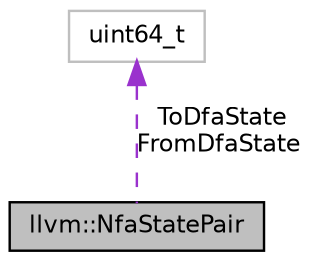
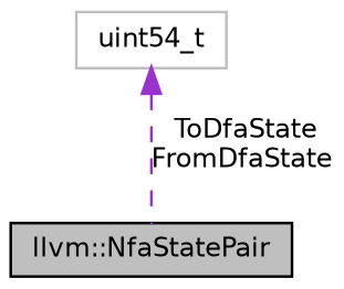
  digraph {
    node [fontname=Helvetica fontsize=10 shape=record]
    n1 [color=black fillcolor=grey75 fontcolor=black height=0.2 label="llvm::NfaStatePair" style=filled width=0.4]
-   n2 [color=grey75 height=0.2 label=uint64_t width=0.4]
+   n2 [color=grey75 height=0.2 label=uint54_t width=0.4]
    n2 -> n1 [color=darkorchid3 dir=back fontname=Helvetica fontsize=10 label=" ToDfaState\nFromDfaState" labelfontname=Helvetica labelfontsize=10 style=dashed]
  }
